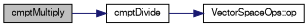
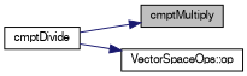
  digraph {
    rankdir=LR
    node [color=black fontname=FreeSans fontsize=10 shape=record]
    edge [color=midnightblue fontname=FreeSans fontsize=10 labelfontname=FreeSans labelfontsize=10 style=solid]
    n1 [fillcolor=grey75 fontcolor=black height=0.2 label=cmptMultiply style=filled width=0.4]
    n2 [height=0.2 label=cmptDivide width=0.4]
    n3 [height=0.2 label="VectorSpaceOps::op" width=0.4]
-   n1 -> n2
+   n2 -> n1
    n2 -> n3
  }
